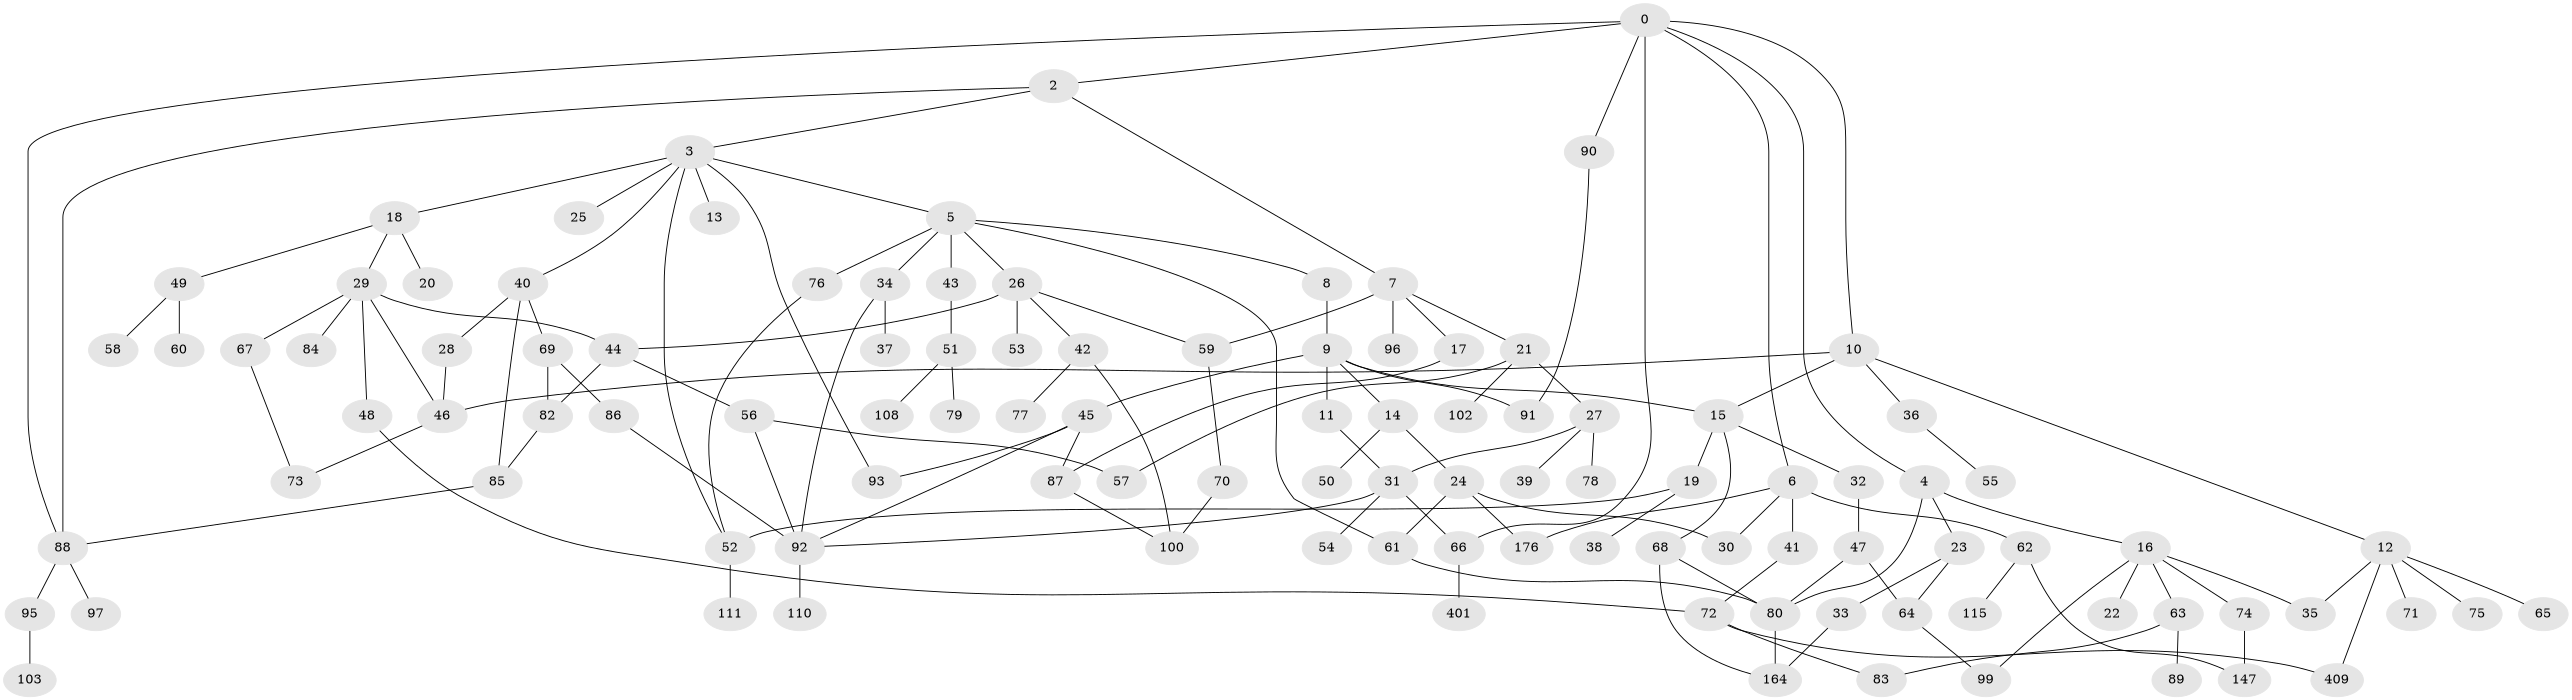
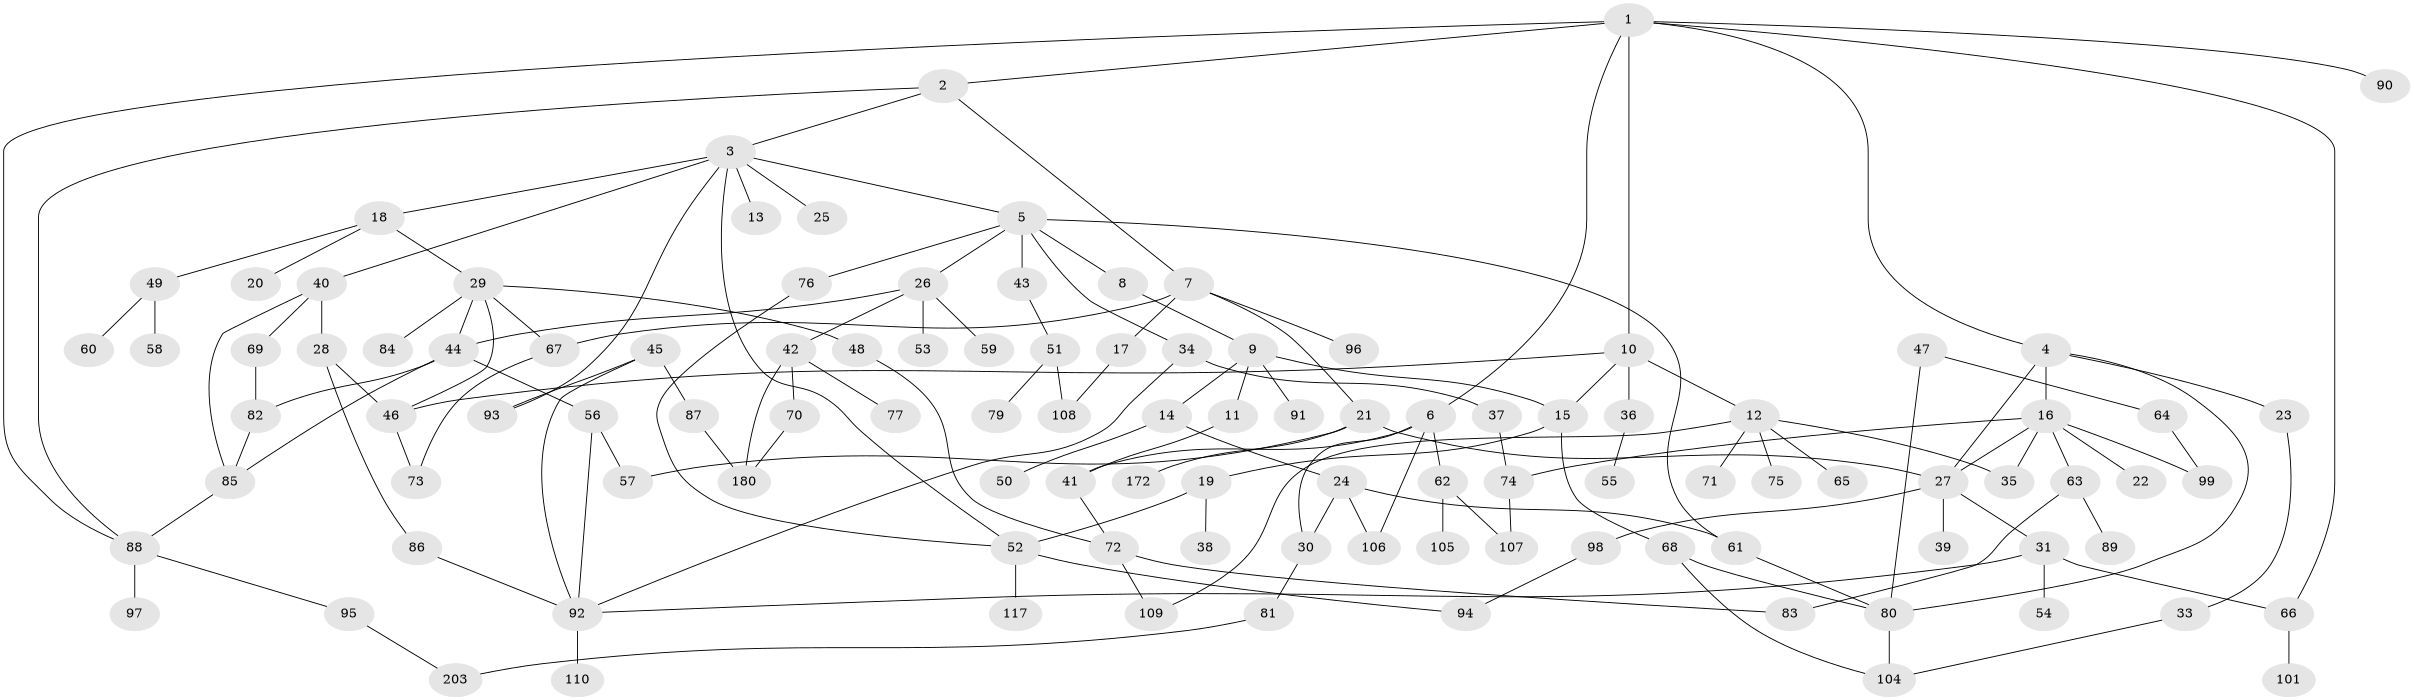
  graph {
    node [color=gray90 style=filled]
-   1 [label=0]
+   1
    2
    4
    6
    10
    66
    88
    90
    3
    7
    16
    23
    27
    80
    30
    41
    62
-   106 [label=176]
+   106
    15
    12
    36
    46
-   101 [label=401]
+   101
    95
    97
    91
    5
    13
    18
    25
    40
    52
    93
    17
    21
    67
    96
    8
    26
    34
    43
    61
    76
    20
    29
    49
    28
    69
    85
-   111
+   94
+   111 [label=117]
    35
    22
    63
    74
    99
    33
    64
    31
    39
-   78
-   104 [label=164]
+   78 [label=98]
+   104
    9
    42
    44
    53
    59
    92
    37
    51
+   81
    72
-   105 [label=115]
-   107 [label=147]
+   105
+   107
    108
    57
-   102
+   102 [label=172]
    73
    11
    14
    45
    24
    50
    19
-   32
    68
    87
    65
    71
    75
-   109 [label=409]
+   109
    55
    38
    47
    83
    89
    48
    84
    58
    60
    86
    77
-   100
+   100 [label=180]
    56
    82
    70
    54
-   103
+   103 [label=203]
    110
    79
    1 -- 2
    1 -- 4
    1 -- 6
    1 -- 10
    1 -- 66
    1 -- 88
    1 -- 90
    2 -- 88
    2 -- 3
    2 -- 7
    4 -- 16
    4 -- 23
+   4 -- 27
    4 -- 80
    6 -- 30
    6 -- 41
    6 -- 62
    6 -- 106
    10 -- 15
    10 -- 12
    10 -- 36
    10 -- 46
    66 -- 101
    88 -- 95
    88 -- 97
-   90 -- 91
    3 -- 5
    3 -- 13
    3 -- 18
    3 -- 25
    3 -- 40
    3 -- 52
    3 -- 93
    7 -- 17
    7 -- 21
-   7 -- 59
+   7 -- 67
    7 -- 96
+   16 -- 27
    16 -- 35
    16 -- 22
    16 -- 63
    16 -- 74
    16 -- 99
    23 -- 33
-   23 -- 64
    27 -- 31
    27 -- 39
    27 -- 78
    80 -- 104
+   30 -- 81
    41 -- 72
    62 -- 105
    62 -- 107
    15 -- 19
-   15 -- 32
    15 -- 68
    12 -- 35
    12 -- 65
    12 -- 71
    12 -- 75
    12 -- 109
    36 -- 55
    46 -- 73
    95 -- 103
    5 -- 8
    5 -- 26
    5 -- 34
    5 -- 43
    5 -- 61
    5 -- 76
    18 -- 20
    18 -- 29
    18 -- 49
    40 -- 28
    40 -- 69
    40 -- 85
+   52 -- 94
    52 -- 111
-   17 -- 87
+   17 -- 108
    21 -- 27
    21 -- 57
    21 -- 102
    67 -- 73
    8 -- 9
    26 -- 42
    26 -- 44
    26 -- 53
    26 -- 59
    34 -- 92
    34 -- 37
    43 -- 51
    61 -- 80
    76 -- 52
    29 -- 46
    29 -- 67
    29 -- 44
    29 -- 48
    29 -- 84
    49 -- 58
    49 -- 60
    28 -- 46
-   69 -- 86
+   28 -- 86
    69 -- 82
    85 -- 88
    63 -- 83
    63 -- 89
    74 -- 107
    33 -- 104
    64 -- 99
    31 -- 66
    31 -- 92
    31 -- 54
+   78 -- 94
    9 -- 15
    9 -- 91
    9 -- 11
    9 -- 14
-   9 -- 45
    42 -- 77
    42 -- 100
+   44 -- 85
    44 -- 56
    44 -- 82
-   59 -- 70
+   42 -- 70
    92 -- 110
+   37 -- 74
    51 -- 108
    51 -- 79
+   81 -- 103
    72 -- 109
    72 -- 83
-   11 -- 31
+   11 -- 41
    14 -- 24
    14 -- 50
    45 -- 93
    45 -- 92
    45 -- 87
    24 -- 30
    24 -- 106
    24 -- 61
    19 -- 52
    19 -- 38
-   32 -- 47
    68 -- 80
    68 -- 104
    87 -- 100
    47 -- 80
    47 -- 64
    48 -- 72
    86 -- 92
    56 -- 92
    56 -- 57
    82 -- 85
    70 -- 100
  }
